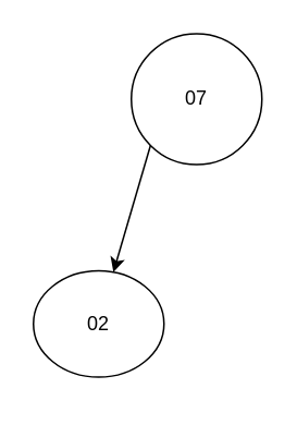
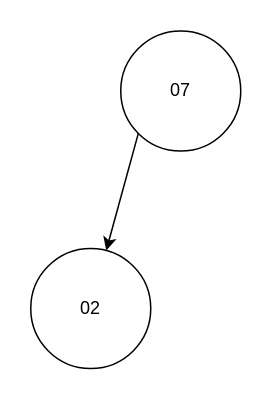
  <mxCell id="0" />
  <mxCell id="1" parent="0" />
  <mxCell id="2" style="rounded=0;orthogonalLoop=1;jettySize=auto;html=1;exitX=0;exitY=1;exitDx=0;exitDy=0;" edge="1" parent="1" source="3" target="4"><mxGeometry relative="1" as="geometry" /></mxCell>
  <mxCell id="3" value="07" style="ellipse;whiteSpace=wrap;html=1;aspect=fixed;" vertex="1" parent="1"><mxGeometry x="80" y="20" width="80" height="80" as="geometry" /></mxCell>
- <mxCell id="4" value="02" style="ellipse;whiteSpace=wrap;html=1;aspect=fixed;" vertex="1" parent="1"><mxGeometry x="20" y="165" width="80" height="65" as="geometry" /></mxCell>
+ <mxCell id="4" value="02" style="ellipse;whiteSpace=wrap;html=1;aspect=fixed;" vertex="1" parent="1"><mxGeometry x="20" y="165" width="80" height="80" as="geometry" /></mxCell>
